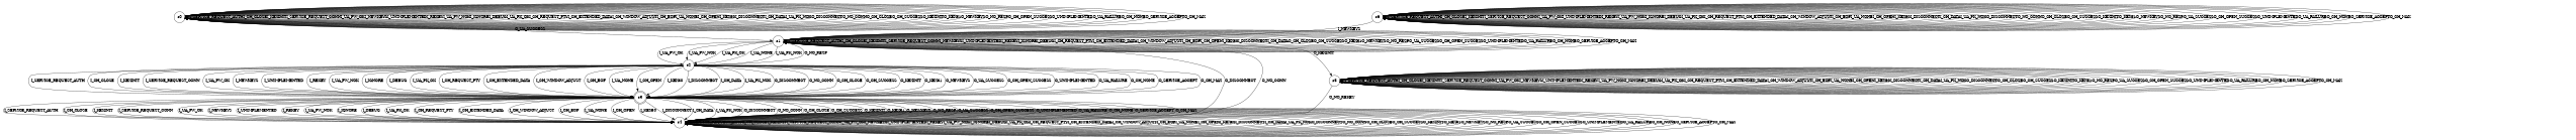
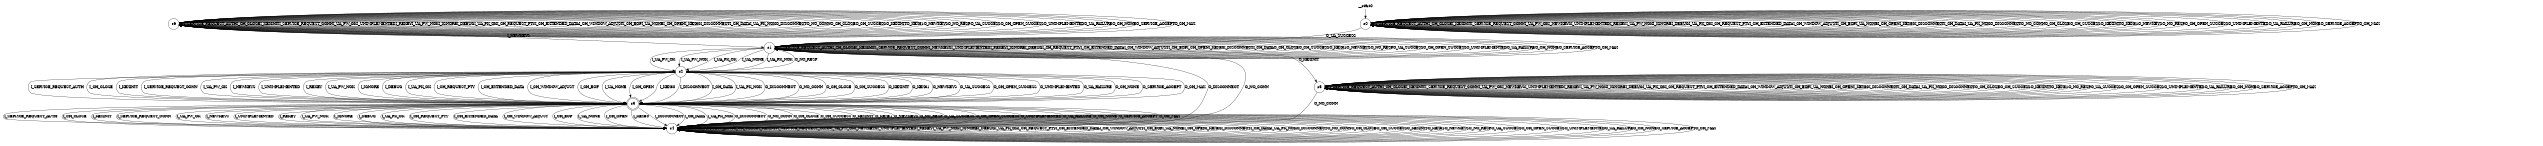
  digraph {
    node [shape=circle]
    n1 [label=s0]
    n2 [label=s1]
    n3 [label=s2]
    n4 [label=s4]
    n5 [label=s5]
    n6 [label=s3 shape=doublecircle]
    n7 [label=s6]
+   __start0 [height=0 shape=none width=0]
    n1 -> n1 [label=I_SERVICE_REQUEST_AUTH]
    n1 -> n1 [label=I_CH_CLOSE]
    n1 -> n1 [label=I_KEXINIT]
    n1 -> n1 [label=I_SERVICE_REQUEST_CONN]
    n1 -> n1 [label=I_UA_PW_OK]
    n1 -> n1 [label=I_NEWKEYS]
    n1 -> n1 [label=I_UNIMPLEMENTED]
    n1 -> n1 [label=I_REKEY]
    n1 -> n1 [label=I_UA_PW_NOK]
    n1 -> n1 [label=I_IGNORE]
    n1 -> n1 [label=I_DEBUG]
    n1 -> n1 [label=I_UA_PK_OK]
    n1 -> n1 [label=I_CH_REQUEST_PTY]
    n1 -> n1 [label=I_CH_EXTENDED_DATA]
    n1 -> n1 [label=I_CH_WINDOW_ADJUST]
    n1 -> n1 [label=I_CH_EOF]
    n1 -> n1 [label=I_UA_NONE]
    n1 -> n1 [label=I_CH_OPEN]
    n1 -> n1 [label=I_KEX30]
    n1 -> n1 [label=I_DISCONNECT]
    n1 -> n1 [label=I_CH_DATA]
    n1 -> n1 [label=I_UA_PK_NOK]
    n1 -> n1 [label=O_DISCONNECT]
    n1 -> n1 [label=O_NO_CONN]
    n1 -> n1 [label=O_CH_CLOSE]
    n1 -> n1 [label=O_CH_SUCCESS]
    n1 -> n1 [label=O_KEXINIT]
    n1 -> n1 [label=O_KEX31]
    n1 -> n1 [label=O_NEWKEYS]
    n1 -> n1 [label=O_NO_RESP]
    n1 -> n1 [label=O_CH_OPEN_SUCCESS]
    n1 -> n1 [label=O_UNIMPLEMENTED]
    n1 -> n1 [label=O_UA_FAILURE]
    n1 -> n1 [label=O_CH_NONE]
    n1 -> n1 [label=O_SERVICE_ACCEPT]
    n1 -> n1 [label=O_CH_MAX]
    n1 -> n2 [label=O_UA_SUCCESS]
    n2 -> n2 [label=I_SERVICE_REQUEST_AUTH]
    n2 -> n2 [label=I_CH_CLOSE]
    n2 -> n2 [label=I_KEXINIT]
    n2 -> n2 [label=I_SERVICE_REQUEST_CONN]
    n2 -> n2 [label=I_NEWKEYS]
    n2 -> n2 [label=I_UNIMPLEMENTED]
    n2 -> n2 [label=I_REKEY]
    n2 -> n2 [label=I_IGNORE]
    n2 -> n2 [label=I_DEBUG]
    n2 -> n2 [label=I_CH_REQUEST_PTY]
    n2 -> n2 [label=I_CH_EXTENDED_DATA]
    n2 -> n2 [label=I_CH_WINDOW_ADJUST]
    n2 -> n2 [label=I_CH_EOF]
    n2 -> n2 [label=I_CH_OPEN]
    n2 -> n2 [label=I_KEX30]
    n2 -> n2 [label=I_DISCONNECT]
    n2 -> n2 [label=I_CH_DATA]
    n2 -> n2 [label=O_CH_CLOSE]
    n2 -> n2 [label=O_CH_SUCCESS]
    n2 -> n2 [label=O_KEX31]
    n2 -> n2 [label=O_NEWKEYS]
    n2 -> n2 [label=O_NO_RESP]
    n2 -> n2 [label=O_UA_SUCCESS]
    n2 -> n2 [label=O_CH_OPEN_SUCCESS]
    n2 -> n2 [label=O_UNIMPLEMENTED]
    n2 -> n2 [label=O_UA_FAILURE]
    n2 -> n2 [label=O_CH_NONE]
    n2 -> n2 [label=O_SERVICE_ACCEPT]
    n2 -> n2 [label=O_CH_MAX]
    n2 -> n3 [label=I_UA_PW_OK]
    n2 -> n3 [label=I_UA_PW_NOK]
    n2 -> n3 [label=I_UA_PK_OK]
    n2 -> n3 [label=I_UA_NONE]
    n2 -> n3 [label=I_UA_PK_NOK]
    n2 -> n4 [label=O_DISCONNECT]
    n2 -> n4 [label=O_NO_CONN]
    n2 -> n5 [label=O_KEXINIT]
    n3 -> n2 [label=O_NO_RESP]
    n3 -> n6 [label=I_SERVICE_REQUEST_AUTH]
    n3 -> n6 [label=I_CH_CLOSE]
    n3 -> n6 [label=I_KEXINIT]
    n3 -> n6 [label=I_SERVICE_REQUEST_CONN]
    n3 -> n6 [label=I_UA_PW_OK]
    n3 -> n6 [label=I_NEWKEYS]
    n3 -> n6 [label=I_UNIMPLEMENTED]
    n3 -> n6 [label=I_REKEY]
    n3 -> n6 [label=I_UA_PW_NOK]
    n3 -> n6 [label=I_IGNORE]
    n3 -> n6 [label=I_DEBUG]
    n3 -> n6 [label=I_UA_PK_OK]
    n3 -> n6 [label=I_CH_REQUEST_PTY]
    n3 -> n6 [label=I_CH_EXTENDED_DATA]
    n3 -> n6 [label=I_CH_WINDOW_ADJUST]
    n3 -> n6 [label=I_CH_EOF]
    n3 -> n6 [label=I_UA_NONE]
    n3 -> n6 [label=I_CH_OPEN]
    n3 -> n6 [label=I_KEX30]
    n3 -> n6 [label=I_DISCONNECT]
    n3 -> n6 [label=I_CH_DATA]
    n3 -> n6 [label=I_UA_PK_NOK]
    n3 -> n6 [label=O_DISCONNECT]
    n3 -> n6 [label=O_NO_CONN]
    n3 -> n6 [label=O_CH_CLOSE]
    n3 -> n6 [label=O_CH_SUCCESS]
    n3 -> n6 [label=O_KEXINIT]
    n3 -> n6 [label=O_KEX31]
    n3 -> n6 [label=O_NEWKEYS]
    n3 -> n6 [label=O_UA_SUCCESS]
    n3 -> n6 [label=O_CH_OPEN_SUCCESS]
    n3 -> n6 [label=O_UNIMPLEMENTED]
    n3 -> n6 [label=O_UA_FAILURE]
    n3 -> n6 [label=O_CH_NONE]
    n3 -> n6 [label=O_SERVICE_ACCEPT]
    n3 -> n6 [label=O_CH_MAX]
    n4 -> n4 [label=I_SERVICE_REQUEST_AUTH]
    n4 -> n4 [label=I_CH_CLOSE]
    n4 -> n4 [label=I_KEXINIT]
    n4 -> n4 [label=I_SERVICE_REQUEST_CONN]
    n4 -> n4 [label=I_UA_PW_OK]
    n4 -> n4 [label=I_NEWKEYS]
    n4 -> n4 [label=I_UNIMPLEMENTED]
    n4 -> n4 [label=I_REKEY]
    n4 -> n4 [label=I_UA_PW_NOK]
    n4 -> n4 [label=I_IGNORE]
    n4 -> n4 [label=I_DEBUG]
    n4 -> n4 [label=I_UA_PK_OK]
    n4 -> n4 [label=I_CH_REQUEST_PTY]
    n4 -> n4 [label=I_CH_EXTENDED_DATA]
    n4 -> n4 [label=I_CH_WINDOW_ADJUST]
    n4 -> n4 [label=I_CH_EOF]
    n4 -> n4 [label=I_UA_NONE]
    n4 -> n4 [label=I_CH_OPEN]
    n4 -> n4 [label=I_KEX30]
    n4 -> n4 [label=I_DISCONNECT]
    n4 -> n4 [label=I_CH_DATA]
    n4 -> n4 [label=I_UA_PK_NOK]
    n4 -> n4 [label=O_DISCONNECT]
    n4 -> n4 [label=O_NO_CONN]
    n4 -> n4 [label=O_CH_CLOSE]
    n4 -> n4 [label=O_CH_SUCCESS]
    n4 -> n4 [label=O_KEXINIT]
    n4 -> n4 [label=O_KEX31]
    n4 -> n4 [label=O_NEWKEYS]
    n4 -> n4 [label=O_NO_RESP]
    n4 -> n4 [label=O_UA_SUCCESS]
    n4 -> n4 [label=O_CH_OPEN_SUCCESS]
    n4 -> n4 [label=O_UNIMPLEMENTED]
    n4 -> n4 [label=O_UA_FAILURE]
    n4 -> n4 [label=O_CH_NONE]
    n4 -> n4 [label=O_SERVICE_ACCEPT]
    n4 -> n4 [label=O_CH_MAX]
-   n5 -> n4 [label=O_NO_REKEY]
+   n5 -> n4 [label=O_NO_CONN]
    n5 -> n5 [label=I_SERVICE_REQUEST_AUTH]
    n5 -> n5 [label=I_CH_CLOSE]
    n5 -> n5 [label=I_KEXINIT]
    n5 -> n5 [label=I_SERVICE_REQUEST_CONN]
    n5 -> n5 [label=I_UA_PW_OK]
    n5 -> n5 [label=I_NEWKEYS]
    n5 -> n5 [label=I_UNIMPLEMENTED]
    n5 -> n5 [label=I_REKEY]
    n5 -> n5 [label=I_UA_PW_NOK]
    n5 -> n5 [label=I_IGNORE]
    n5 -> n5 [label=I_DEBUG]
    n5 -> n5 [label=I_UA_PK_OK]
    n5 -> n5 [label=I_CH_REQUEST_PTY]
    n5 -> n5 [label=I_CH_EXTENDED_DATA]
    n5 -> n5 [label=I_CH_WINDOW_ADJUST]
    n5 -> n5 [label=I_CH_EOF]
    n5 -> n5 [label=I_UA_NONE]
    n5 -> n5 [label=I_CH_OPEN]
    n5 -> n5 [label=I_KEX30]
    n5 -> n5 [label=I_DISCONNECT]
    n5 -> n5 [label=I_CH_DATA]
    n5 -> n5 [label=I_UA_PK_NOK]
    n5 -> n5 [label=O_DISCONNECT]
    n5 -> n5 [label=O_CH_CLOSE]
    n5 -> n5 [label=O_CH_SUCCESS]
    n5 -> n5 [label=O_KEXINIT]
    n5 -> n5 [label=O_KEX31]
    n5 -> n5 [label=O_NO_RESP]
    n5 -> n5 [label=O_UA_SUCCESS]
    n5 -> n5 [label=O_CH_OPEN_SUCCESS]
    n5 -> n5 [label=O_UNIMPLEMENTED]
    n5 -> n5 [label=O_UA_FAILURE]
    n5 -> n5 [label=O_CH_NONE]
    n5 -> n5 [label=O_SERVICE_ACCEPT]
    n5 -> n5 [label=O_CH_MAX]
    n6 -> n4 [label=I_SERVICE_REQUEST_AUTH]
    n6 -> n4 [label=I_CH_CLOSE]
    n6 -> n4 [label=I_KEXINIT]
    n6 -> n4 [label=I_SERVICE_REQUEST_CONN]
    n6 -> n4 [label=I_UA_PW_OK]
    n6 -> n4 [label=I_NEWKEYS]
    n6 -> n4 [label=I_UNIMPLEMENTED]
    n6 -> n4 [label=I_REKEY]
    n6 -> n4 [label=I_UA_PW_NOK]
    n6 -> n4 [label=I_IGNORE]
    n6 -> n4 [label=I_DEBUG]
    n6 -> n4 [label=I_UA_PK_OK]
    n6 -> n4 [label=I_CH_REQUEST_PTY]
    n6 -> n4 [label=I_CH_EXTENDED_DATA]
    n6 -> n4 [label=I_CH_WINDOW_ADJUST]
    n6 -> n4 [label=I_CH_EOF]
    n6 -> n4 [label=I_UA_NONE]
    n6 -> n4 [label=I_CH_OPEN]
    n6 -> n4 [label=I_KEX30]
    n6 -> n4 [label=I_DISCONNECT]
    n6 -> n4 [label=I_CH_DATA]
    n6 -> n4 [label=I_UA_PK_NOK]
    n6 -> n4 [label=O_DISCONNECT]
    n6 -> n4 [label=O_NO_CONN]
    n6 -> n4 [label=O_CH_CLOSE]
    n6 -> n4 [label=O_CH_SUCCESS]
    n6 -> n4 [label=O_KEXINIT]
    n6 -> n4 [label=O_KEX31]
    n6 -> n4 [label=O_NEWKEYS]
    n6 -> n4 [label=O_NO_RESP]
    n6 -> n4 [label=O_UA_SUCCESS]
    n6 -> n4 [label=O_CH_OPEN_SUCCESS]
    n6 -> n4 [label=O_UNIMPLEMENTED]
    n6 -> n4 [label=O_UA_FAILURE]
    n6 -> n4 [label=O_CH_NONE]
    n6 -> n4 [label=O_SERVICE_ACCEPT]
    n6 -> n4 [label=O_CH_MAX]
    n7 -> n2 [label=I_NEWKEYS]
    n7 -> n7 [label=I_SERVICE_REQUEST_AUTH]
    n7 -> n7 [label=I_CH_CLOSE]
    n7 -> n7 [label=I_KEXINIT]
    n7 -> n7 [label=I_SERVICE_REQUEST_CONN]
    n7 -> n7 [label=I_UA_PW_OK]
    n7 -> n7 [label=I_UNIMPLEMENTED]
    n7 -> n7 [label=I_REKEY]
    n7 -> n7 [label=I_UA_PW_NOK]
    n7 -> n7 [label=I_IGNORE]
    n7 -> n7 [label=I_DEBUG]
    n7 -> n7 [label=I_UA_PK_OK]
    n7 -> n7 [label=I_CH_REQUEST_PTY]
    n7 -> n7 [label=I_CH_EXTENDED_DATA]
    n7 -> n7 [label=I_CH_WINDOW_ADJUST]
    n7 -> n7 [label=I_CH_EOF]
    n7 -> n7 [label=I_UA_NONE]
    n7 -> n7 [label=I_CH_OPEN]
    n7 -> n7 [label=I_KEX30]
    n7 -> n7 [label=I_DISCONNECT]
    n7 -> n7 [label=I_CH_DATA]
    n7 -> n7 [label=I_UA_PK_NOK]
    n7 -> n7 [label=O_DISCONNECT]
    n7 -> n7 [label=O_NO_CONN]
    n7 -> n7 [label=O_CH_CLOSE]
    n7 -> n7 [label=O_CH_SUCCESS]
    n7 -> n7 [label=O_KEXINIT]
    n7 -> n7 [label=O_KEX31]
    n7 -> n7 [label=O_NEWKEYS]
    n7 -> n7 [label=O_NO_RESP]
    n7 -> n7 [label=O_UA_SUCCESS]
    n7 -> n7 [label=O_CH_OPEN_SUCCESS]
    n7 -> n7 [label=O_UNIMPLEMENTED]
    n7 -> n7 [label=O_UA_FAILURE]
    n7 -> n7 [label=O_CH_NONE]
    n7 -> n7 [label=O_SERVICE_ACCEPT]
    n7 -> n7 [label=O_CH_MAX]
+   __start0 -> n1
  }
